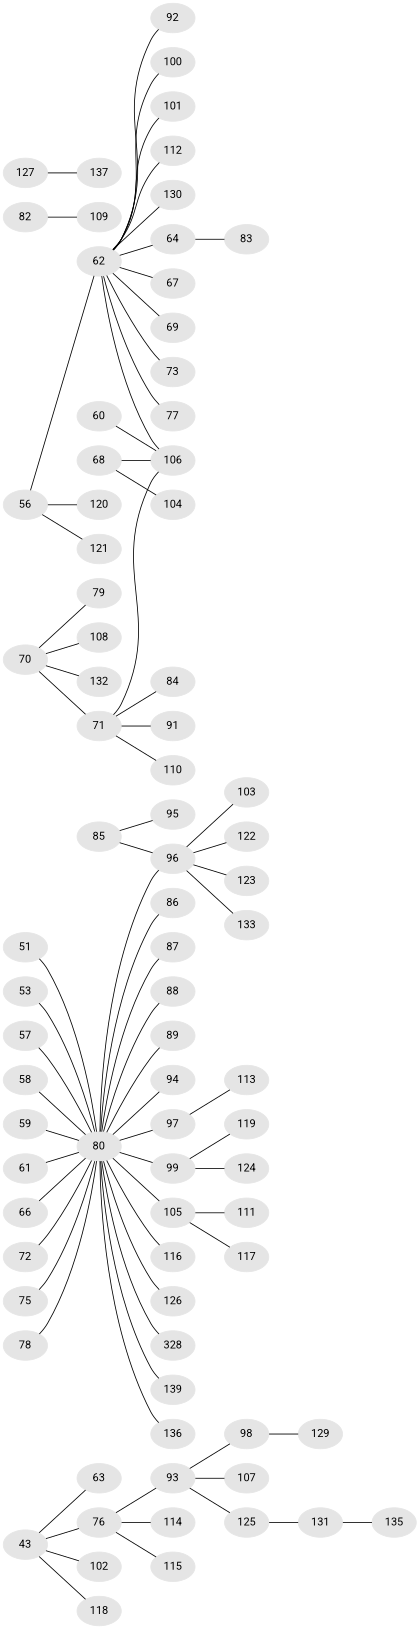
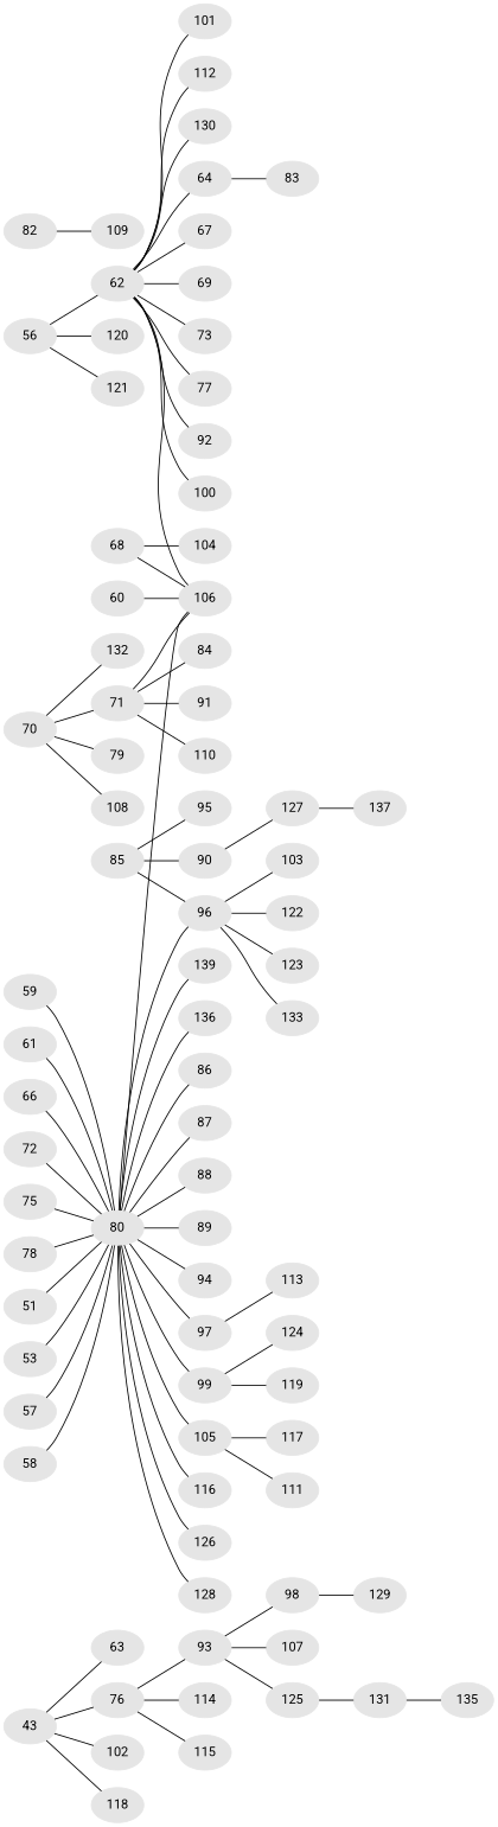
  graph {
    fontname=Roboto
    rankdir=LR
    node [color=gray90 fontname=Roboto style=filled]
    edge [fontname=Roboto]
    43
    63
    76 [super="+34+18"]
    102
    118
    93 [super="+33"]
    114
    115
    80 [super="+25+65+44+50+45"]
    106 [super="+12+5+46"]
    86
    87
    88
    89
    94
    96 [super="+48+54+74+55"]
    97 [super="+81"]
    99 [super="+10"]
    105 [super="+41"]
    116
    126
-   128 [label=328]
+   128
    n23 [label=139]
    136
    51
    53
    56 [super="+21"]
    62 [super="+52"]
    120
    121
    64
    67
    69
    73
    77
    92
    100
    101
    112
    130
    57
    58
    59
    60
    61
    83
    98
    107
    125
    66
    68
    104
    71 [super="+24"]
    84
    91
    110
    70
    79
    108
    132
    72
    75
    82
    109
    78
    103
    122
    123
    133
    113
    119
    124
    111
    117
    85
+   90
    95
    127
    137
    129
    131
    135
    43 -- 63
    43 -- 76
    43 -- 102
    43 -- 118
    76 -- 93
    76 -- 114
    76 -- 115
    93 -- 98
    93 -- 107
    93 -- 125
+   80 -- 106
    80 -- 86
    80 -- 87
    80 -- 88
    80 -- 89
    80 -- 94
    80 -- 96
    80 -- 97
    80 -- 99
    80 -- 105
    80 -- 116
    80 -- 126
    80 -- 128
    80 -- n23
    80 -- 136
    96 -- 103
    96 -- 122
    96 -- 123
    96 -- 133
    97 -- 113
    99 -- 119
    99 -- 124
    105 -- 111
    105 -- 117
    51 -- 80
    53 -- 80
    56 -- 62
    56 -- 120
    56 -- 121
    62 -- 106
    62 -- 64
    62 -- 67
    62 -- 69
    62 -- 73
    62 -- 77
    62 -- 92
    62 -- 100
    62 -- 101
    62 -- 112
    62 -- 130
    64 -- 83
    57 -- 80
    58 -- 80
    59 -- 80
    60 -- 106
    61 -- 80
    98 -- 129
    125 -- 131
    66 -- 80
    68 -- 106
    68 -- 104
    71 -- 106
    71 -- 84
    71 -- 91
    71 -- 110
    70 -- 71
    70 -- 79
    70 -- 108
    70 -- 132
    72 -- 80
    75 -- 80
    82 -- 109
    78 -- 80
    85 -- 96
+   85 -- 90
    85 -- 95
+   90 -- 127
    127 -- 137
    131 -- 135
  }
